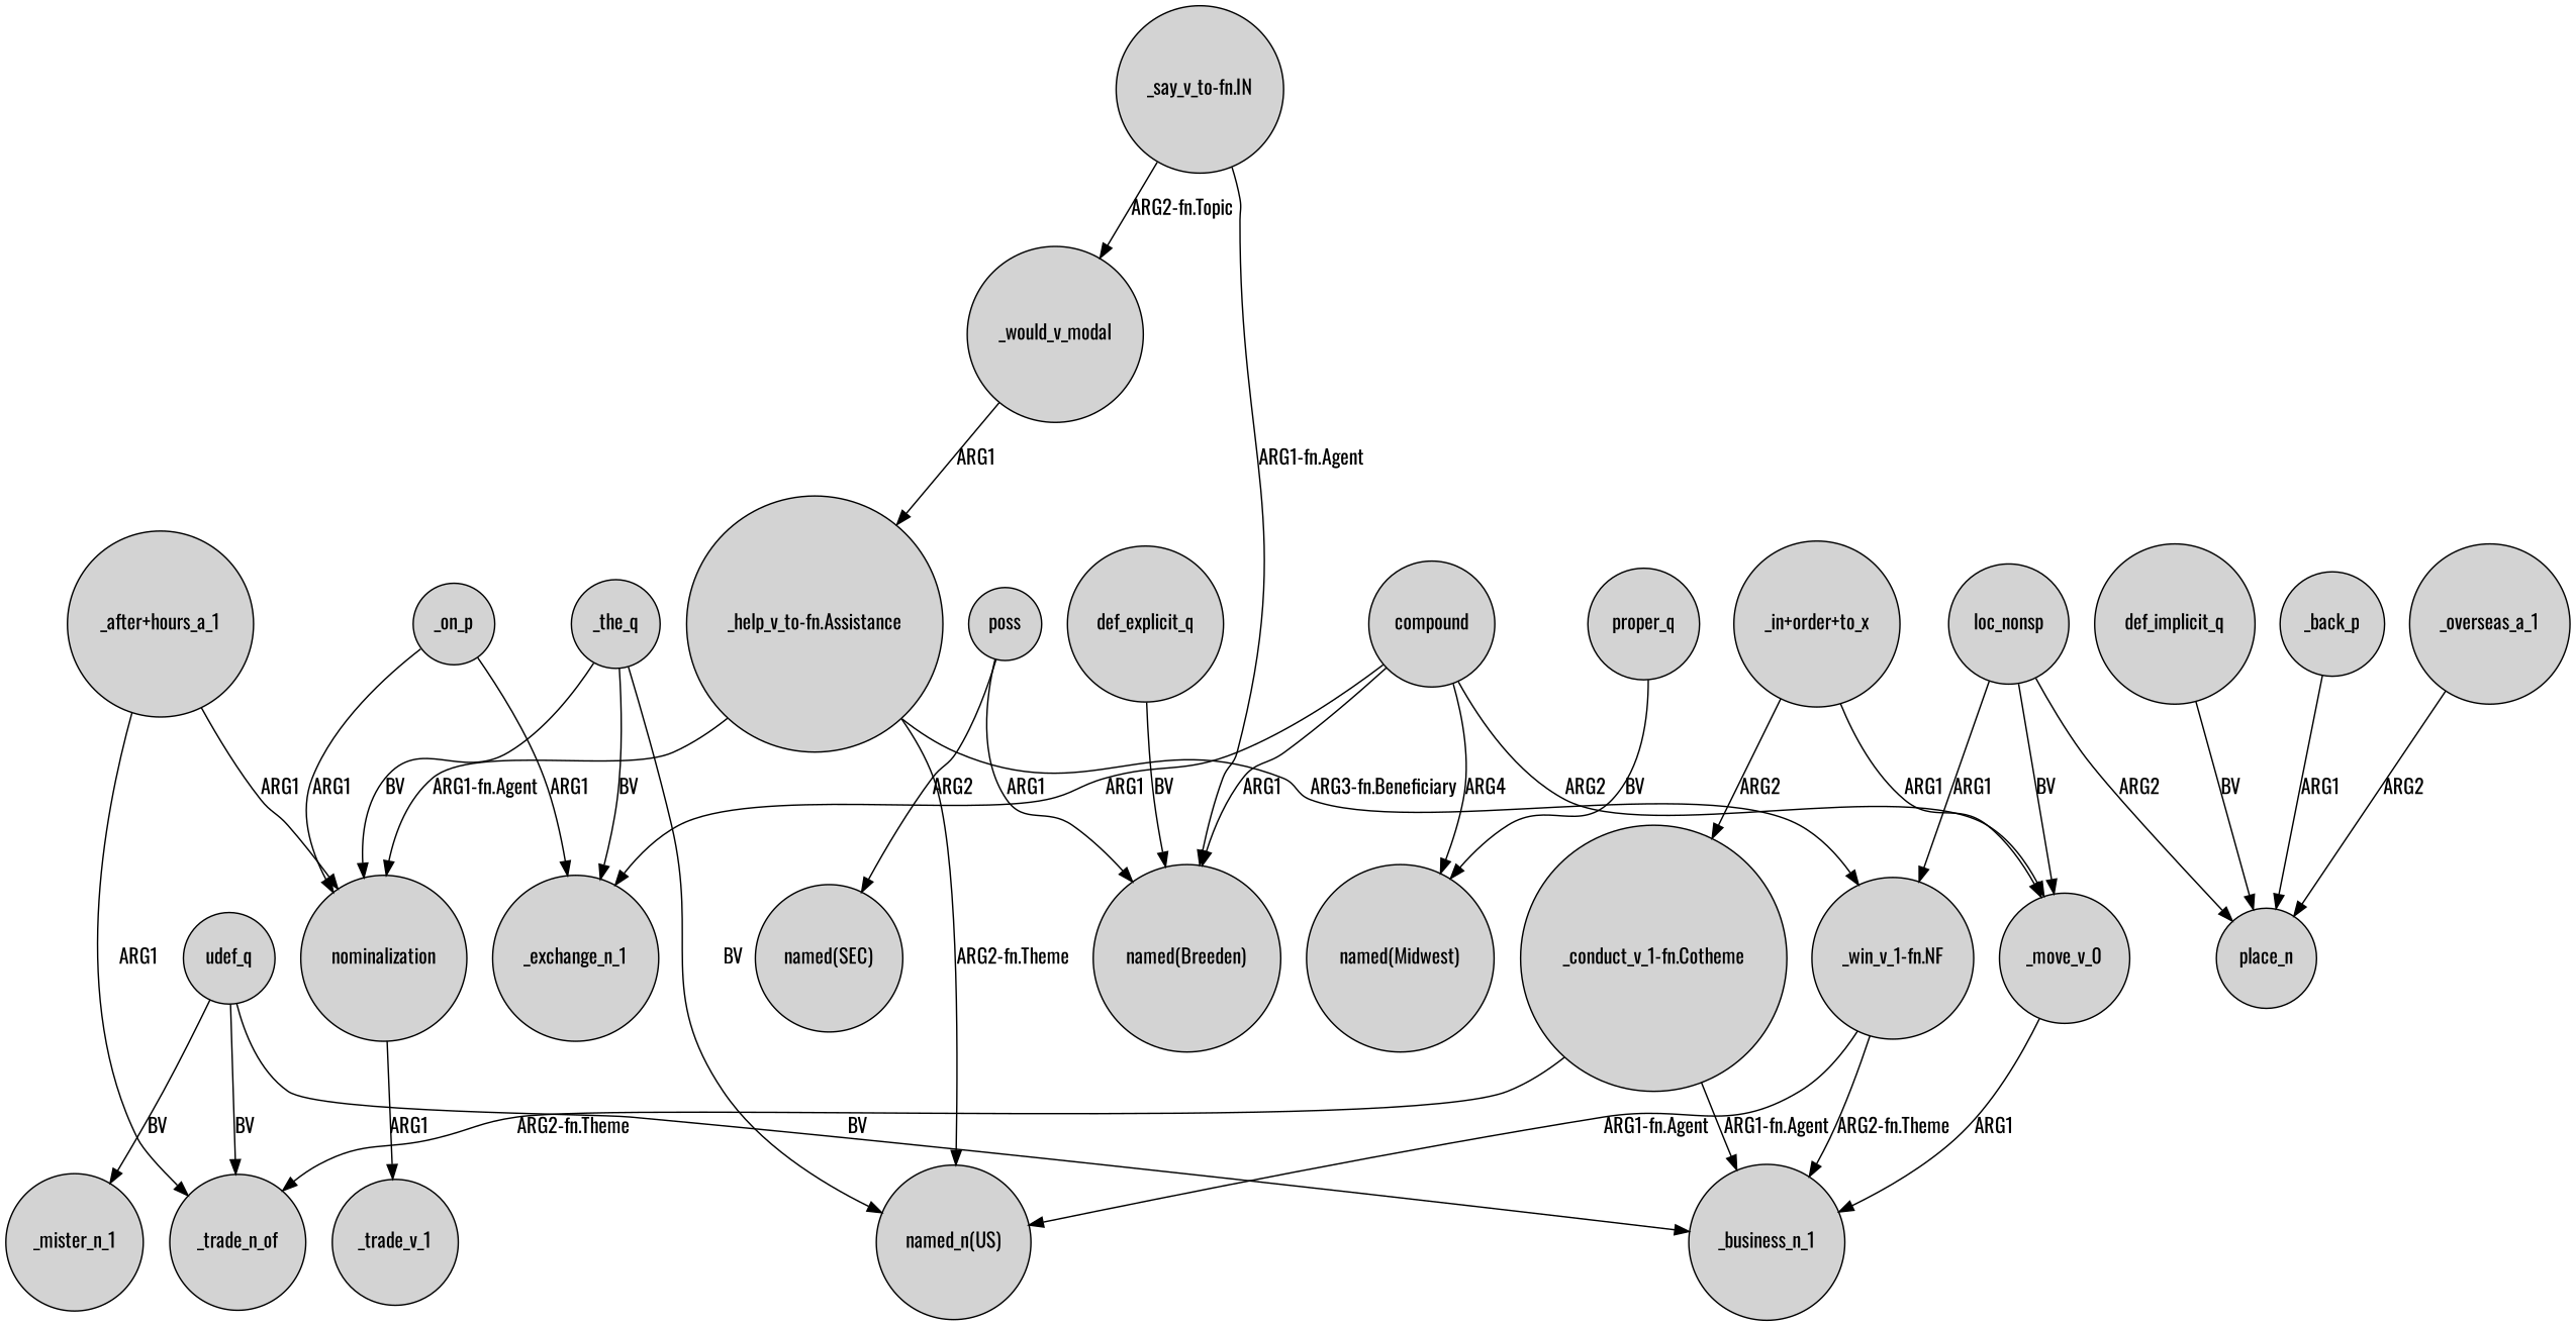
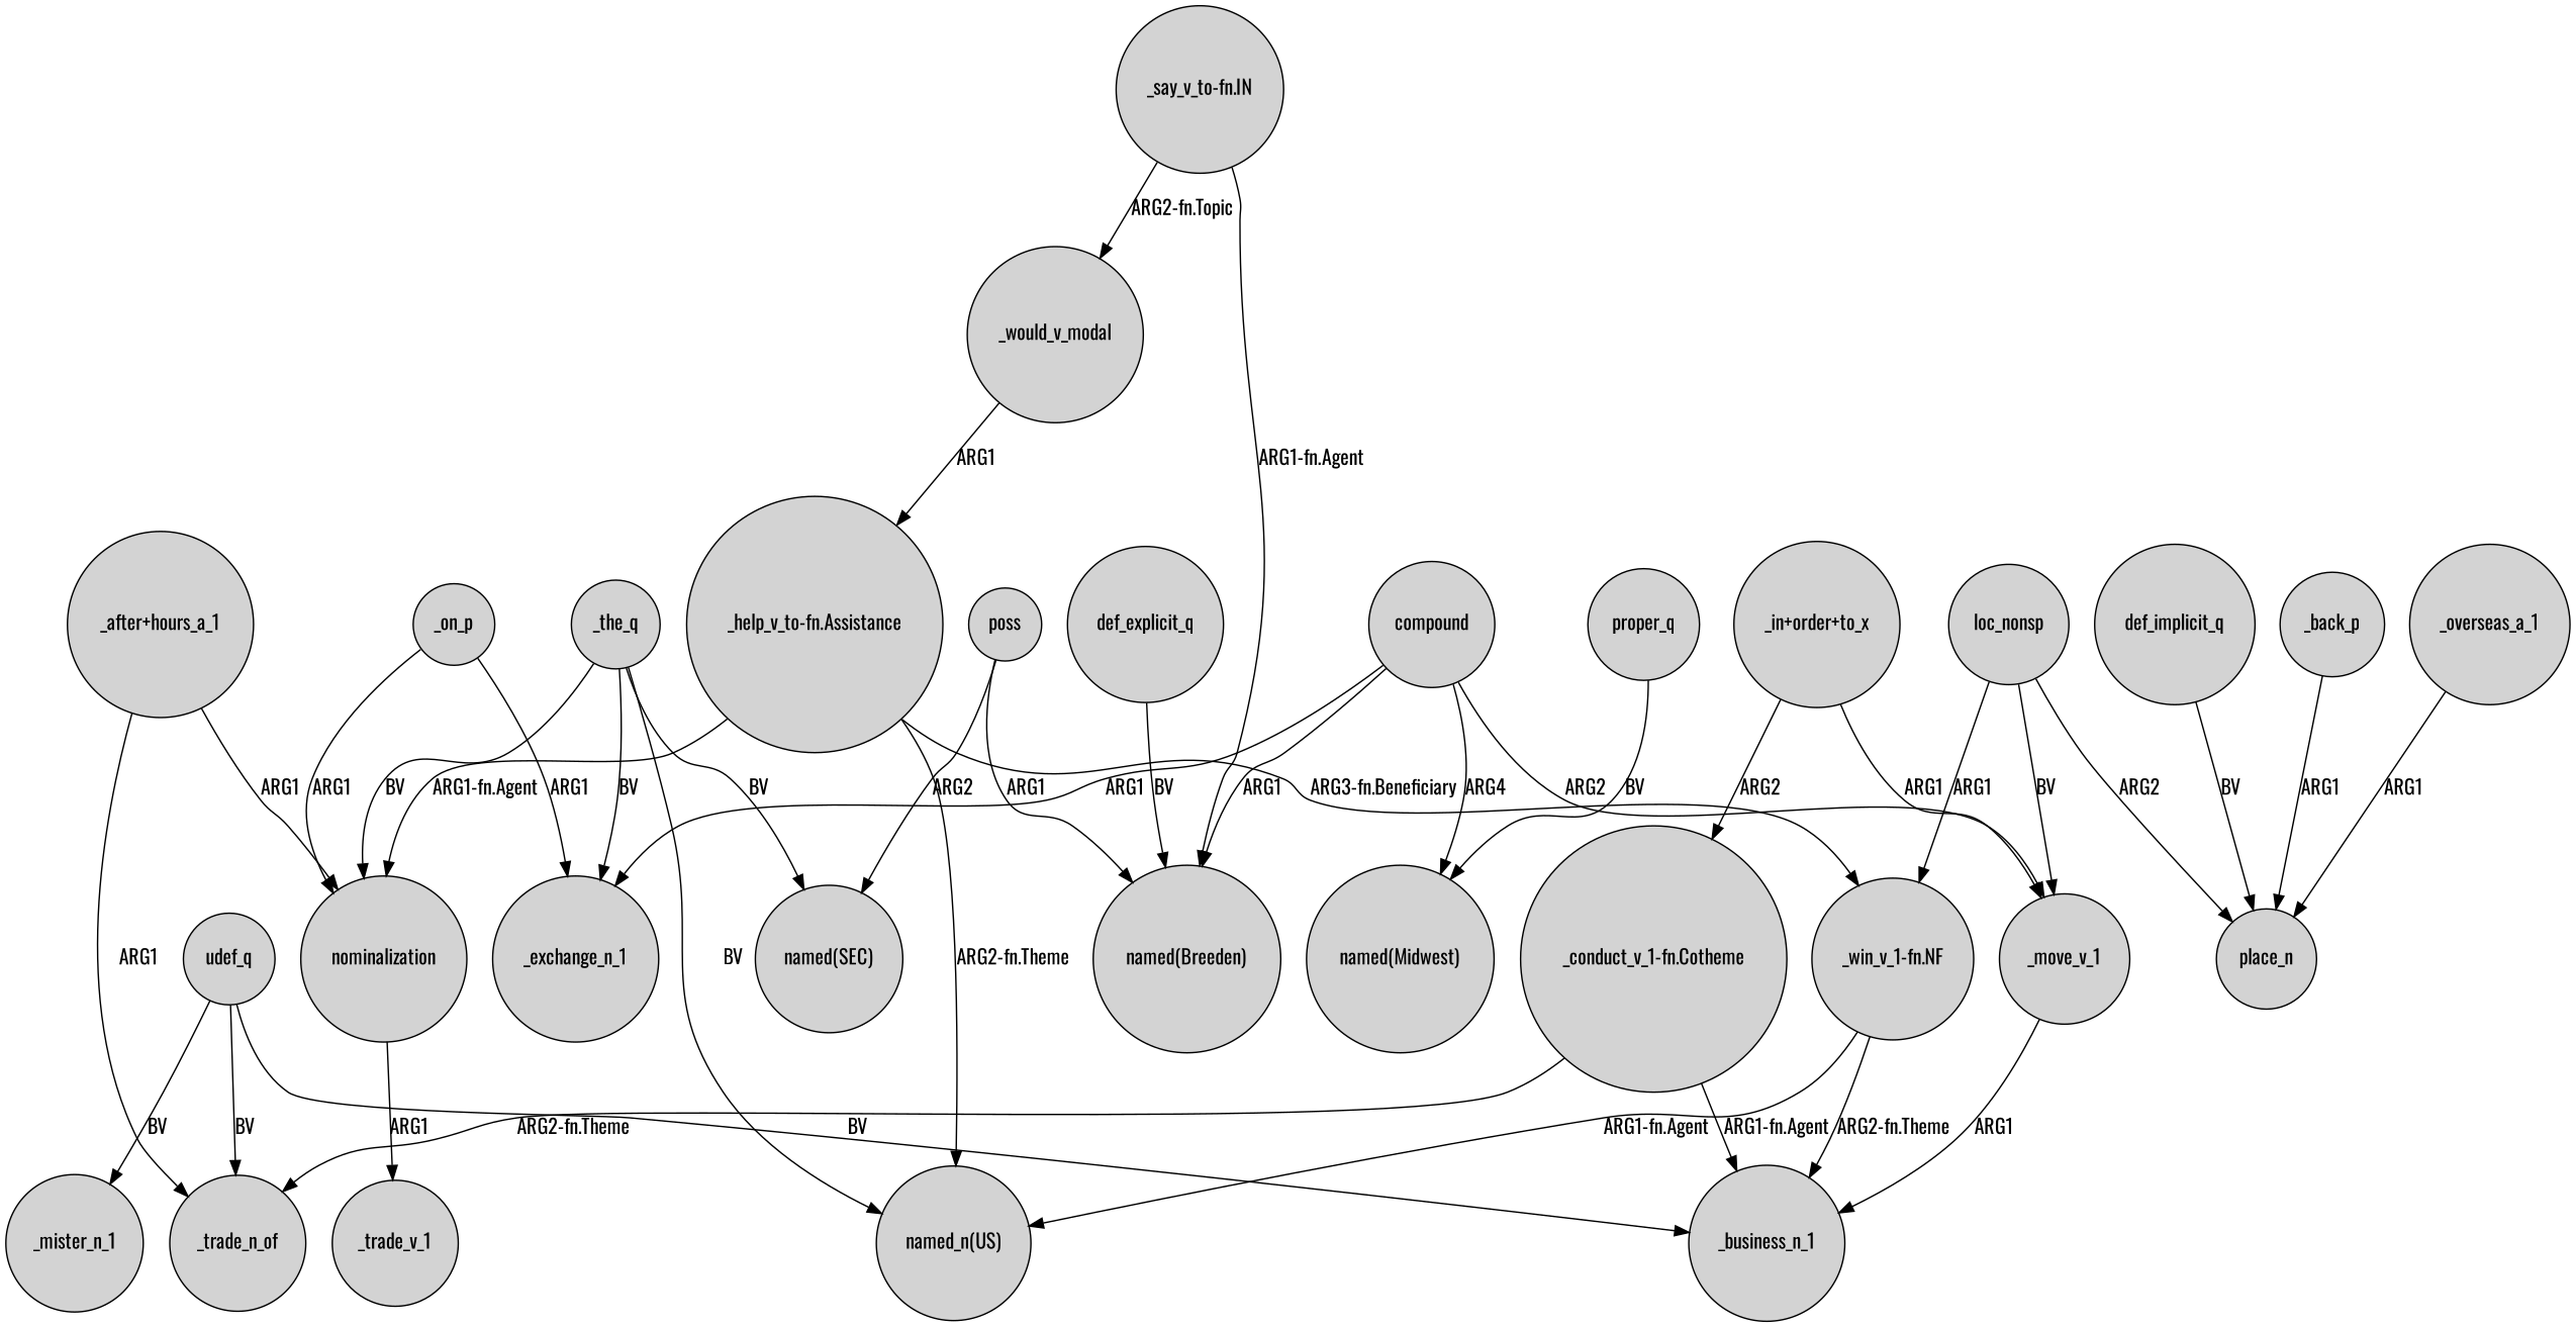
  digraph {
    fontname=Oswald
    node [fontname=Oswald shape=circle style=filled]
    edge [fontname=Oswald]
    "_say_v_to-fn.IN"
    _would_v_modal
    "named(Breeden)"
    "_help_v_to-fn.Assistance"
    "named_n(US)"
    "_win_v_1-fn.NF"
    nominalization
    _business_n_1
    _trade_v_1
    udef_q
    _trade_n_of
    _mister_n_1
    compound
    "named(Midwest)"
    _exchange_n_1
-   _move_v_1 [label=_move_v_0]
+   _move_v_1
    "_after+hours_a_1"
    def_implicit_q
    place_n
    _on_p
    "_conduct_v_1-fn.Cotheme"
    _the_q
    "named(SEC)"
    "_in+order+to_x"
    loc_nonsp
    poss
    def_explicit_q
    _back_p
    _overseas_a_1
    proper_q
    "_say_v_to-fn.IN" -> _would_v_modal [label="ARG2-fn.Topic"]
    "_say_v_to-fn.IN" -> "named(Breeden)" [label="ARG1-fn.Agent"]
    _would_v_modal -> "_help_v_to-fn.Assistance" [label=ARG1]
    "_help_v_to-fn.Assistance" -> "named_n(US)" [label="ARG2-fn.Theme"]
    "_help_v_to-fn.Assistance" -> "_win_v_1-fn.NF" [label="ARG3-fn.Beneficiary"]
    "_help_v_to-fn.Assistance" -> nominalization [label="ARG1-fn.Agent"]
    "_win_v_1-fn.NF" -> "named_n(US)" [label="ARG1-fn.Agent"]
    "_win_v_1-fn.NF" -> _business_n_1 [label="ARG2-fn.Theme"]
    nominalization -> _trade_v_1 [label=ARG1]
    udef_q -> _business_n_1 [label=BV]
    udef_q -> _trade_n_of [label=BV]
    udef_q -> _mister_n_1 [label=BV]
    compound -> "named(Breeden)" [label=ARG1]
    compound -> "named(Midwest)" [label=ARG4]
    compound -> _exchange_n_1 [label=ARG1]
    compound -> _move_v_1 [label=ARG2]
    _move_v_1 -> _business_n_1 [label=ARG1]
    "_after+hours_a_1" -> nominalization [label=ARG1]
    "_after+hours_a_1" -> _trade_n_of [label=ARG1]
    def_implicit_q -> place_n [label=BV]
    _on_p -> nominalization [label=ARG1]
    _on_p -> _exchange_n_1 [label=ARG1]
    "_conduct_v_1-fn.Cotheme" -> _business_n_1 [label="ARG1-fn.Agent"]
    "_conduct_v_1-fn.Cotheme" -> _trade_n_of [label="ARG2-fn.Theme"]
    _the_q -> "named_n(US)" [label=BV]
    _the_q -> nominalization [label=BV]
    _the_q -> _exchange_n_1 [label=BV]
+   _the_q -> "named(SEC)" [label=BV]
    "_in+order+to_x" -> _move_v_1 [label=ARG1]
    "_in+order+to_x" -> "_conduct_v_1-fn.Cotheme" [label=ARG2]
    loc_nonsp -> "_win_v_1-fn.NF" [label=ARG1]
    loc_nonsp -> _move_v_1 [label=BV]
    loc_nonsp -> place_n [label=ARG2]
    poss -> "named(Breeden)" [label=ARG1]
    poss -> "named(SEC)" [label=ARG2]
    def_explicit_q -> "named(Breeden)" [label=BV]
    _back_p -> place_n [label=ARG1]
-   _overseas_a_1 -> place_n [label=ARG2]
+   _overseas_a_1 -> place_n [label=ARG1]
    proper_q -> "named(Midwest)" [label=BV]
  }
